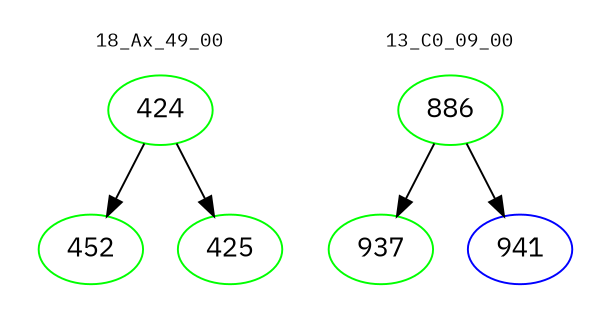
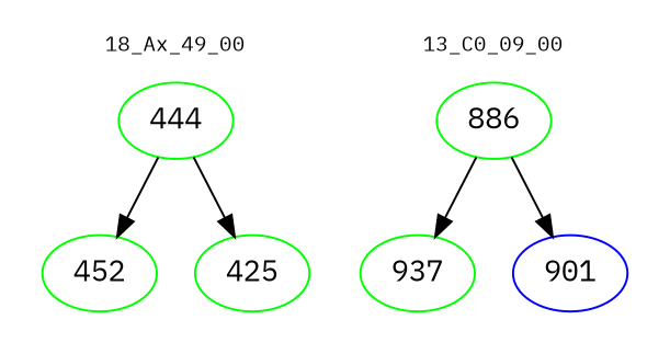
  digraph {
    fontname="IBM Plex Mono"
    node [color=green fontname="IBM Plex Mono"]
    edge [color=black fontname="IBM Plex Mono"]
-   n1 [label=424]
+   n1 [label=444]
    n2 [label=452]
    n3 [label=425]
    n4 [label=886]
    n5 [label=937]
-   n6 [color=blue label=941]
+   n6 [color=blue label=901]
    subgraph cluster_1 {
      color=white
      fontsize=10
      label="18_Ax_49_00"
      n1
      n2
      n3
    }
    subgraph cluster_2 {
      color=white
      fontsize=10
      label="13_C0_09_00"
      n4
      n5
      n6
    }
    n1 -> n2
    n1 -> n3
    n4 -> n5
    n4 -> n6
  }
